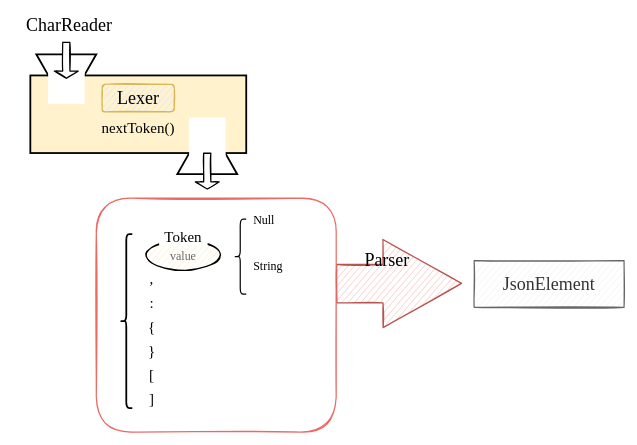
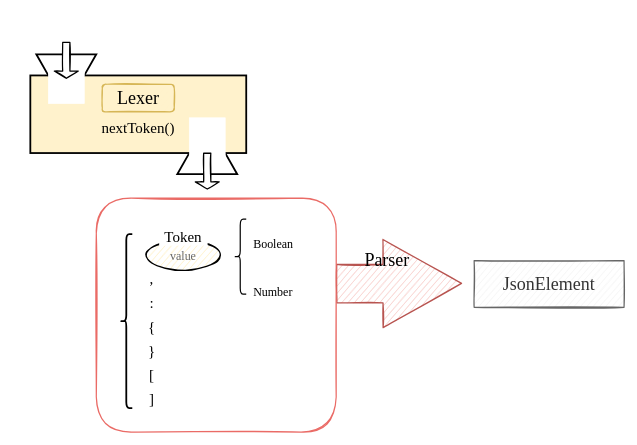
  <mxCell id="0" />
  <mxCell id="1" parent="0" />
  <mxCell id="2" value="" style="shape=flexArrow;endArrow=classic;html=1;rounded=0;fontFamily=Comic Sans MS;fontSize=20;fontColor=#000000;endWidth=81;endSize=42.98;width=63;sketch=1;strokeColor=#b85450;strokeWidth=2;fillColor=#f8cecc;" edge="1" parent="1"><mxGeometry width="50" height="50" relative="1" as="geometry"><mxPoint x="560" y="472.44" as="sourcePoint" /><mxPoint x="770" y="472" as="targetPoint" /></mxGeometry></mxCell>
  <mxCell id="3" value="" style="group;strokeWidth=1;" vertex="1" connectable="0" parent="1"><mxGeometry x="50" y="90" width="360" height="224.71" as="geometry" /></mxCell>
  <mxCell id="4" value="&lt;font face=&quot;Comic Sans MS&quot; style=&quot;&quot;&gt;&lt;br&gt;&lt;font style=&quot;font-size: 25px;&quot;&gt;&lt;br&gt;nextToken()&lt;/font&gt;&lt;/font&gt;" style="rounded=0;whiteSpace=wrap;html=1;strokeWidth=3;fillColor=#fff2cc;" vertex="1" parent="3"><mxGeometry y="35.294" width="360" height="129.412" as="geometry" /></mxCell>
  <mxCell id="5" value="" style="shape=trapezoid;perimeter=trapezoidPerimeter;whiteSpace=wrap;html=1;fixedSize=1;direction=west;strokeWidth=3;" vertex="1" parent="3"><mxGeometry x="10" width="100" height="35.294" as="geometry" /></mxCell>
  <mxCell id="6" value="" style="rounded=0;whiteSpace=wrap;html=1;strokeColor=#FFFFFF;" vertex="1" parent="3"><mxGeometry x="30" y="11.765" width="60" height="70.588" as="geometry" /></mxCell>
  <mxCell id="7" value="" style="shape=trapezoid;perimeter=trapezoidPerimeter;whiteSpace=wrap;html=1;fixedSize=1;direction=east;strokeWidth=3;" vertex="1" parent="3"><mxGeometry x="245" y="164.706" width="100" height="35.294" as="geometry" /></mxCell>
  <mxCell id="8" value="" style="rounded=0;whiteSpace=wrap;html=1;strokeColor=#FFFFFF;" vertex="1" parent="3"><mxGeometry x="265" y="105.882" width="60" height="70.588" as="geometry" /></mxCell>
- <mxCell id="9" value="Lexer" style="rounded=1;whiteSpace=wrap;html=1;strokeColor=#d6b656;strokeWidth=2;fontFamily=Comic Sans MS;fontSize=30;sketch=1;fillColor=#dae8fc;" vertex="1" parent="3"><mxGeometry x="120" y="50" width="120" height="45.88" as="geometry" /></mxCell>
+ <mxCell id="9" value="Lexer" style="rounded=1;whiteSpace=wrap;html=1;strokeColor=#d6b656;strokeWidth=2;fontFamily=Comic Sans MS;fontSize=30;sketch=1;fillColor=#fff2cc;" vertex="1" parent="3"><mxGeometry x="120" y="50" width="120" height="45.88" as="geometry" /></mxCell>
  <mxCell id="10" value="" style="shape=singleArrow;direction=south;whiteSpace=wrap;html=1;sketch=1;strokeColor=default;strokeWidth=2;fontFamily=Comic Sans MS;fontSize=20;fontColor=#666666;fillColor=default;" vertex="1" parent="3"><mxGeometry x="40" y="-20" width="40" height="60" as="geometry" /></mxCell>
  <mxCell id="11" value="" style="shape=singleArrow;direction=south;whiteSpace=wrap;html=1;sketch=1;strokeColor=default;strokeWidth=2;fontFamily=Comic Sans MS;fontSize=20;fontColor=#666666;fillColor=default;" vertex="1" parent="3"><mxGeometry x="275" y="164.71" width="40" height="60" as="geometry" /></mxCell>
- <mxCell id="12" value="CharReader" style="text;html=1;strokeColor=none;fillColor=none;align=center;verticalAlign=middle;whiteSpace=wrap;rounded=0;fontFamily=Comic Sans MS;fontSize=30;" vertex="1" parent="1"><mxGeometry x="20" y="20" width="190" height="40" as="geometry" /></mxCell>
  <mxCell id="13" value="" style="group" vertex="1" connectable="0" parent="1"><mxGeometry x="200" y="350" width="340" height="330" as="geometry" /></mxCell>
  <mxCell id="14" value="" style="group" vertex="1" connectable="0" parent="13"><mxGeometry x="40" y="30" width="130" height="70" as="geometry" /></mxCell>
  <mxCell id="15" value="&lt;font color=&quot;#666666&quot; style=&quot;font-size: 20px;&quot;&gt;value&lt;/font&gt;" style="ellipse;whiteSpace=wrap;html=1;sketch=1;strokeColor=default;strokeWidth=2;fontFamily=Comic Sans MS;fontSize=25;fillColor=#fff2cc;" vertex="1" parent="14"><mxGeometry y="20" width="130" height="50" as="geometry" /></mxCell>
  <mxCell id="16" value="Token" style="text;html=1;align=center;verticalAlign=middle;whiteSpace=wrap;rounded=0;sketch=1;strokeWidth=2;fontFamily=Comic Sans MS;fontSize=25;fillColor=default;" vertex="1" parent="14"><mxGeometry x="25" width="80" height="30" as="geometry" /></mxCell>
  <mxCell id="17" value="" style="group" vertex="1" connectable="0" parent="13"><mxGeometry y="40" width="65" height="290" as="geometry" /></mxCell>
  <mxCell id="18" value="" style="shape=curlyBracket;whiteSpace=wrap;html=1;rounded=1;labelPosition=left;verticalLabelPosition=middle;align=right;verticalAlign=middle;strokeColor=default;strokeWidth=3;fontFamily=Comic Sans MS;fontSize=30;" vertex="1" parent="17"><mxGeometry width="20" height="290" as="geometry" /></mxCell>
  <mxCell id="19" value="&lt;font color=&quot;#000000&quot;&gt;&lt;span style=&quot;font-size: 25px;&quot;&gt;,&lt;/span&gt;&lt;/font&gt;" style="text;html=1;strokeColor=none;fillColor=none;align=center;verticalAlign=middle;whiteSpace=wrap;rounded=0;sketch=1;strokeWidth=2;fontFamily=Comic Sans MS;fontSize=20;fontColor=#666666;" vertex="1" parent="17"><mxGeometry x="40" y="60" width="25" height="30" as="geometry" /></mxCell>
  <mxCell id="20" value="&lt;font color=&quot;#000000&quot;&gt;&lt;span style=&quot;font-size: 25px;&quot;&gt;:&lt;/span&gt;&lt;/font&gt;" style="text;html=1;strokeColor=none;fillColor=none;align=center;verticalAlign=middle;whiteSpace=wrap;rounded=0;sketch=1;strokeWidth=2;fontFamily=Comic Sans MS;fontSize=20;fontColor=#666666;" vertex="1" parent="17"><mxGeometry x="40" y="100" width="25" height="30" as="geometry" /></mxCell>
  <mxCell id="21" value="&lt;font color=&quot;#000000&quot;&gt;&lt;span style=&quot;font-size: 25px;&quot;&gt;{&lt;/span&gt;&lt;/font&gt;" style="text;html=1;strokeColor=none;fillColor=none;align=center;verticalAlign=middle;whiteSpace=wrap;rounded=0;sketch=1;strokeWidth=2;fontFamily=Comic Sans MS;fontSize=20;fontColor=#666666;" vertex="1" parent="17"><mxGeometry x="40" y="140" width="25" height="30" as="geometry" /></mxCell>
  <mxCell id="22" value="&lt;font color=&quot;#000000&quot;&gt;&lt;span style=&quot;font-size: 25px;&quot;&gt;}&lt;/span&gt;&lt;/font&gt;" style="text;html=1;strokeColor=none;fillColor=none;align=center;verticalAlign=middle;whiteSpace=wrap;rounded=0;sketch=1;strokeWidth=2;fontFamily=Comic Sans MS;fontSize=20;fontColor=#666666;" vertex="1" parent="17"><mxGeometry x="40" y="180" width="25" height="30" as="geometry" /></mxCell>
  <mxCell id="23" value="&lt;font color=&quot;#000000&quot;&gt;&lt;span style=&quot;font-size: 25px;&quot;&gt;[&lt;/span&gt;&lt;/font&gt;" style="text;html=1;strokeColor=none;fillColor=none;align=center;verticalAlign=middle;whiteSpace=wrap;rounded=0;sketch=1;strokeWidth=2;fontFamily=Comic Sans MS;fontSize=20;fontColor=#666666;" vertex="1" parent="17"><mxGeometry x="40" y="220" width="25" height="30" as="geometry" /></mxCell>
  <mxCell id="24" value="&lt;font color=&quot;#000000&quot;&gt;&lt;span style=&quot;font-size: 25px;&quot;&gt;]&lt;/span&gt;&lt;/font&gt;" style="text;html=1;strokeColor=none;fillColor=none;align=center;verticalAlign=middle;whiteSpace=wrap;rounded=0;sketch=1;strokeWidth=2;fontFamily=Comic Sans MS;fontSize=20;fontColor=#666666;" vertex="1" parent="17"><mxGeometry x="40" y="260" width="25" height="30" as="geometry" /></mxCell>
  <mxCell id="25" value="" style="group" vertex="1" connectable="0" parent="13"><mxGeometry x="190" width="150" height="150" as="geometry" /></mxCell>
  <mxCell id="26" value="" style="shape=curlyBracket;whiteSpace=wrap;html=1;rounded=1;labelPosition=left;verticalLabelPosition=middle;align=right;verticalAlign=middle;sketch=0;strokeColor=default;strokeWidth=2;fontFamily=Comic Sans MS;fontSize=25;fontColor=#000000;fillColor=default;" vertex="1" parent="25"><mxGeometry y="15" width="20" height="125" as="geometry" /></mxCell>
- <mxCell id="27" value="&lt;font style=&quot;font-size: 20px;&quot; color=&quot;#000000&quot;&gt;Null&lt;/font&gt;" style="text;html=1;strokeColor=none;fillColor=none;align=left;verticalAlign=middle;whiteSpace=wrap;rounded=0;sketch=1;strokeWidth=2;fontFamily=Comic Sans MS;fontSize=20;fontColor=#666666;" vertex="1" parent="25"><mxGeometry x="30" width="120" height="30" as="geometry" /></mxCell>
- <mxCell id="29" value="&lt;font style=&quot;font-size: 20px;&quot; color=&quot;#000000&quot;&gt;String&lt;/font&gt;" style="text;html=1;strokeColor=none;fillColor=none;align=left;verticalAlign=middle;whiteSpace=wrap;rounded=0;sketch=1;strokeWidth=2;fontFamily=Comic Sans MS;fontSize=20;fontColor=#666666;" vertex="1" parent="25"><mxGeometry x="30" y="77.5" width="120" height="30" as="geometry" /></mxCell>
+ <mxCell id="28" value="&lt;font style=&quot;font-size: 20px;&quot; color=&quot;#000000&quot;&gt;Boolean&lt;/font&gt;" style="text;html=1;strokeColor=none;fillColor=none;align=left;verticalAlign=middle;whiteSpace=wrap;rounded=0;sketch=1;strokeWidth=2;fontFamily=Comic Sans MS;fontSize=20;fontColor=#666666;" vertex="1" parent="25"><mxGeometry x="30" y="40" width="120" height="30" as="geometry" /></mxCell>
+ <mxCell id="30" value="&lt;font style=&quot;font-size: 20px;&quot; color=&quot;#000000&quot;&gt;Number&lt;/font&gt;" style="text;html=1;strokeColor=none;fillColor=none;align=left;verticalAlign=middle;whiteSpace=wrap;rounded=0;sketch=1;strokeWidth=2;fontFamily=Comic Sans MS;fontSize=20;fontColor=#666666;" vertex="1" parent="25"><mxGeometry x="30" y="120" width="120" height="30" as="geometry" /></mxCell>
  <mxCell id="31" value="" style="rounded=1;whiteSpace=wrap;html=1;sketch=1;strokeWidth=2;fontFamily=Comic Sans MS;fontSize=20;fillColor=none;strokeColor=#EA6B66;" vertex="1" parent="1"><mxGeometry x="160" y="330" width="400" height="390" as="geometry" /></mxCell>
  <mxCell id="32" value="Parser" style="rounded=1;whiteSpace=wrap;html=1;strokeColor=none;strokeWidth=2;fontFamily=Comic Sans MS;fontSize=30;sketch=1;fillColor=none;" vertex="1" parent="1"><mxGeometry x="585" y="410" width="120" height="45.88" as="geometry" /></mxCell>
  <mxCell id="33" value="JsonElement" style="whiteSpace=wrap;html=1;strokeColor=#666666;strokeWidth=2;fontFamily=Comic Sans MS;fontSize=30;sketch=1;fillColor=#f5f5f5;fontColor=#333333;rounded=0;" vertex="1" parent="1"><mxGeometry x="790" y="433.97" width="250" height="77.94" as="geometry" /></mxCell>
